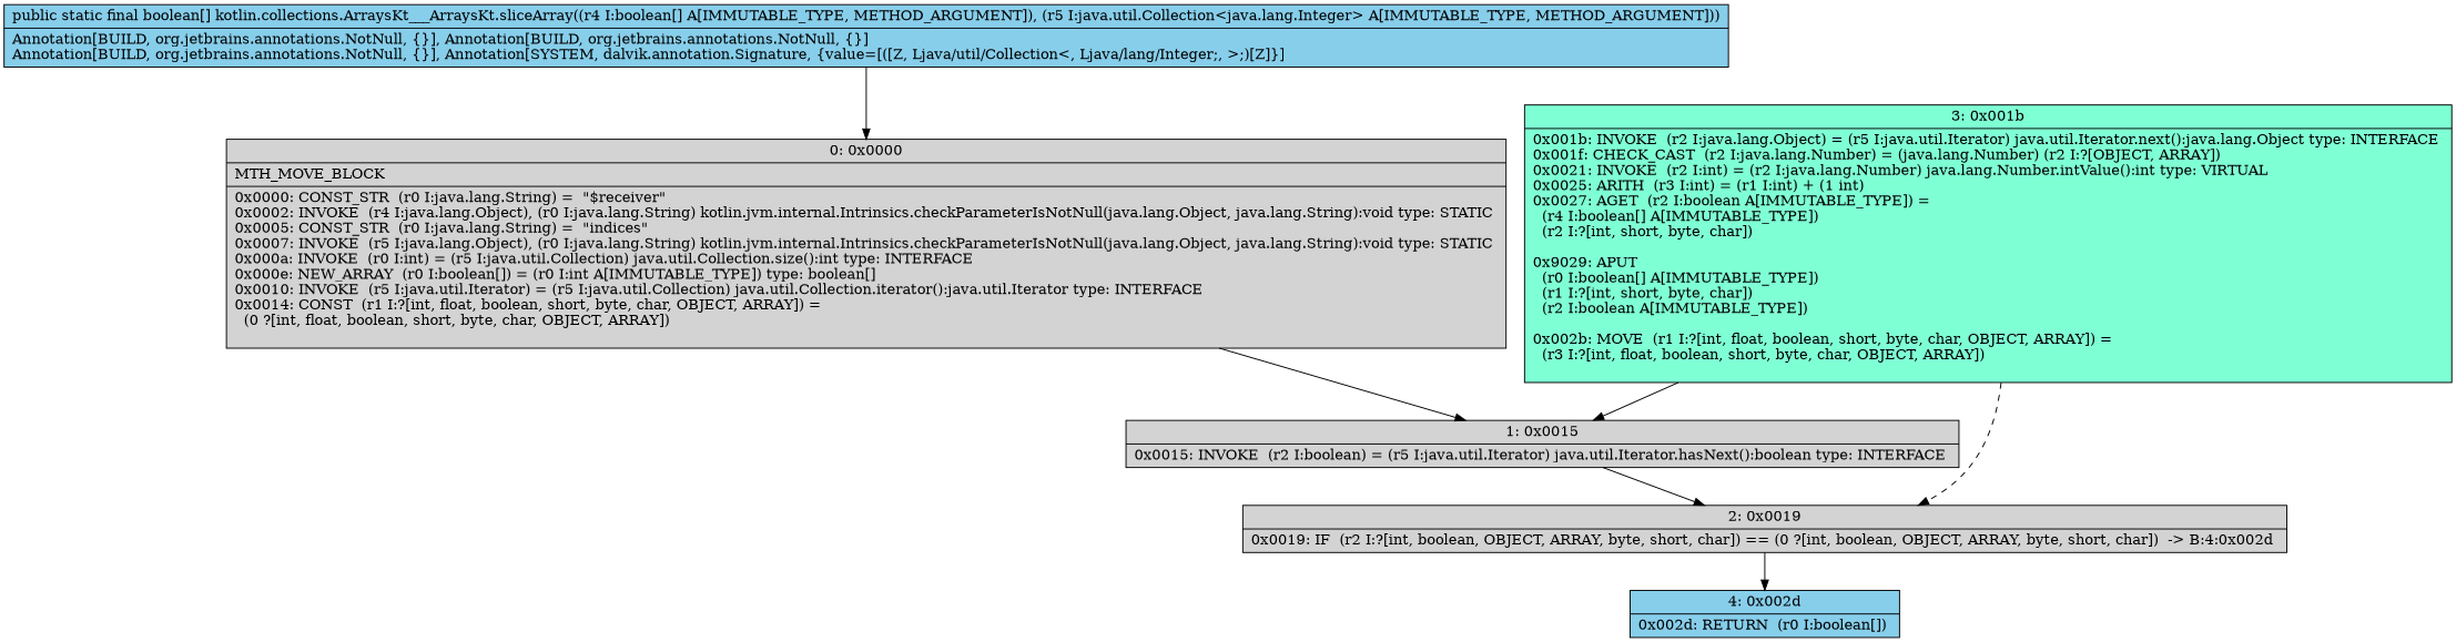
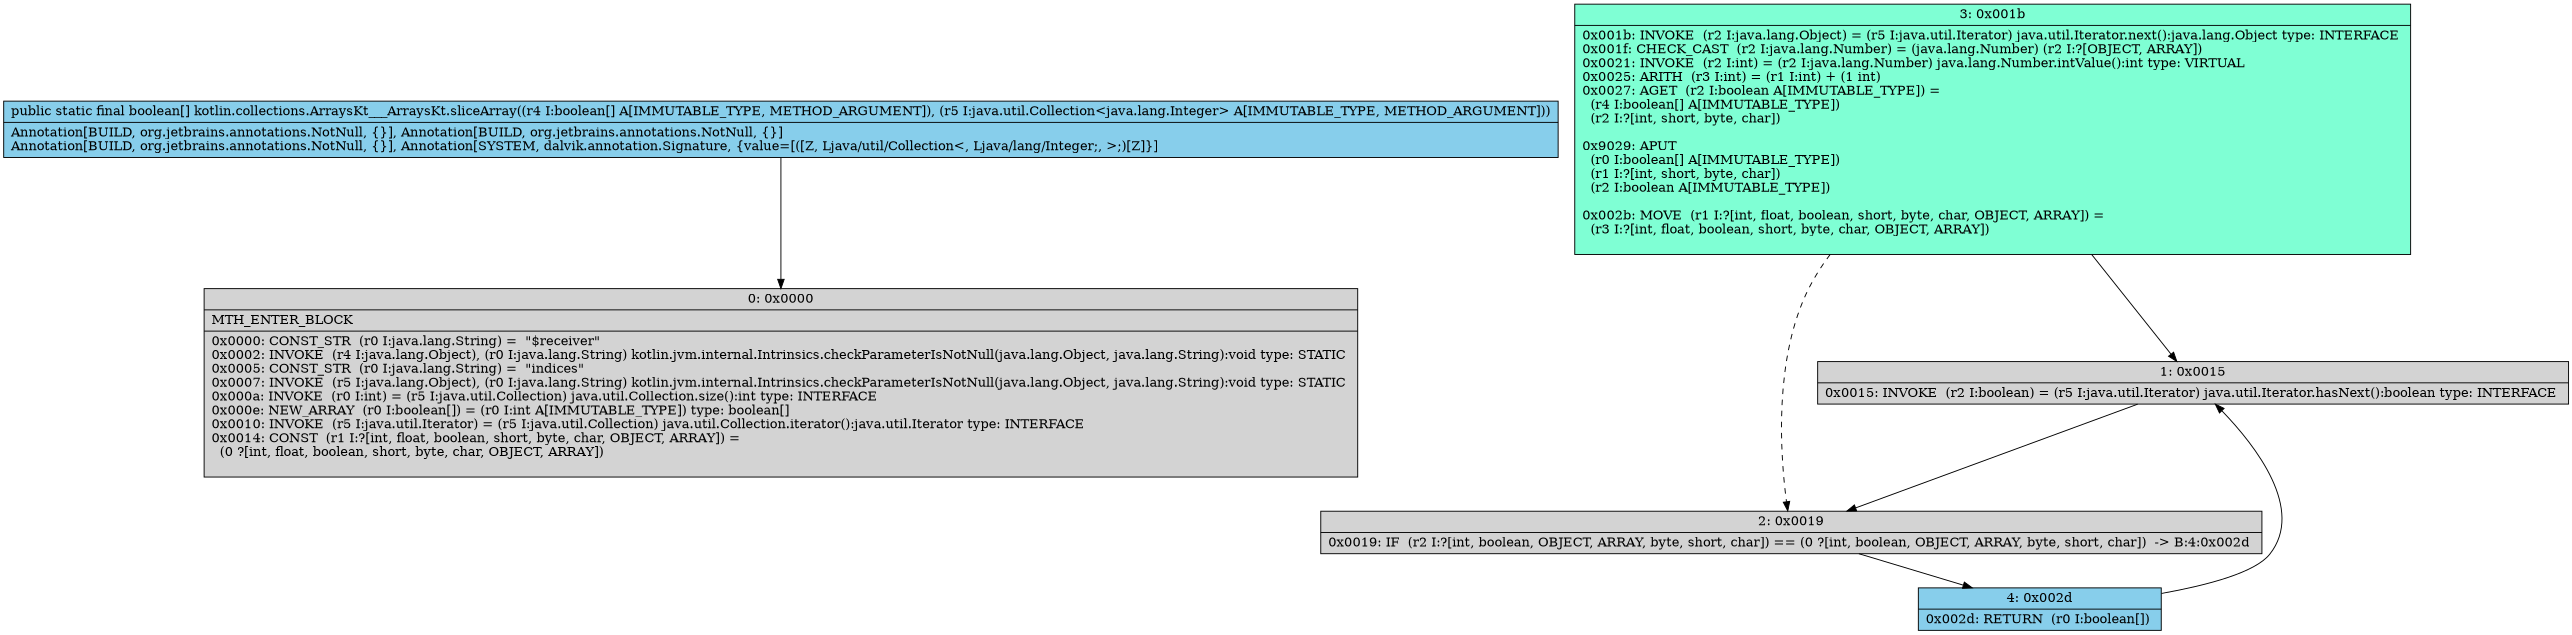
  digraph {
    node [fillcolor=lightgrey shape=record style=filled]
-   n1 [label="{0\:\ 0x0000|MTH_MOVE_BLOCK\l|0x0000: CONST_STR  (r0 I:java.lang.String) =  \"$receiver\" \l0x0002: INVOKE  (r4 I:java.lang.Object), (r0 I:java.lang.String) kotlin.jvm.internal.Intrinsics.checkParameterIsNotNull(java.lang.Object, java.lang.String):void type: STATIC \l0x0005: CONST_STR  (r0 I:java.lang.String) =  \"indices\" \l0x0007: INVOKE  (r5 I:java.lang.Object), (r0 I:java.lang.String) kotlin.jvm.internal.Intrinsics.checkParameterIsNotNull(java.lang.Object, java.lang.String):void type: STATIC \l0x000a: INVOKE  (r0 I:int) = (r5 I:java.util.Collection) java.util.Collection.size():int type: INTERFACE \l0x000e: NEW_ARRAY  (r0 I:boolean[]) = (r0 I:int A[IMMUTABLE_TYPE]) type: boolean[] \l0x0010: INVOKE  (r5 I:java.util.Iterator) = (r5 I:java.util.Collection) java.util.Collection.iterator():java.util.Iterator type: INTERFACE \l0x0014: CONST  (r1 I:?[int, float, boolean, short, byte, char, OBJECT, ARRAY]) = \l  (0 ?[int, float, boolean, short, byte, char, OBJECT, ARRAY])\l \l}"]
+   n1 [label="{0\:\ 0x0000|MTH_ENTER_BLOCK\l|0x0000: CONST_STR  (r0 I:java.lang.String) =  \"$receiver\" \l0x0002: INVOKE  (r4 I:java.lang.Object), (r0 I:java.lang.String) kotlin.jvm.internal.Intrinsics.checkParameterIsNotNull(java.lang.Object, java.lang.String):void type: STATIC \l0x0005: CONST_STR  (r0 I:java.lang.String) =  \"indices\" \l0x0007: INVOKE  (r5 I:java.lang.Object), (r0 I:java.lang.String) kotlin.jvm.internal.Intrinsics.checkParameterIsNotNull(java.lang.Object, java.lang.String):void type: STATIC \l0x000a: INVOKE  (r0 I:int) = (r5 I:java.util.Collection) java.util.Collection.size():int type: INTERFACE \l0x000e: NEW_ARRAY  (r0 I:boolean[]) = (r0 I:int A[IMMUTABLE_TYPE]) type: boolean[] \l0x0010: INVOKE  (r5 I:java.util.Iterator) = (r5 I:java.util.Collection) java.util.Collection.iterator():java.util.Iterator type: INTERFACE \l0x0014: CONST  (r1 I:?[int, float, boolean, short, byte, char, OBJECT, ARRAY]) = \l  (0 ?[int, float, boolean, short, byte, char, OBJECT, ARRAY])\l \l}"]
    n2 [label="{1\:\ 0x0015|0x0015: INVOKE  (r2 I:boolean) = (r5 I:java.util.Iterator) java.util.Iterator.hasNext():boolean type: INTERFACE \l}"]
    n3 [label="{2\:\ 0x0019|0x0019: IF  (r2 I:?[int, boolean, OBJECT, ARRAY, byte, short, char]) == (0 ?[int, boolean, OBJECT, ARRAY, byte, short, char])  \-\> B:4:0x002d \l}"]
    n4 [fillcolor=skyblue label="{4\:\ 0x002d|0x002d: RETURN  (r0 I:boolean[]) \l}"]
    n5 [fillcolor=aquamarine label="{3\:\ 0x001b|0x001b: INVOKE  (r2 I:java.lang.Object) = (r5 I:java.util.Iterator) java.util.Iterator.next():java.lang.Object type: INTERFACE \l0x001f: CHECK_CAST  (r2 I:java.lang.Number) = (java.lang.Number) (r2 I:?[OBJECT, ARRAY]) \l0x0021: INVOKE  (r2 I:int) = (r2 I:java.lang.Number) java.lang.Number.intValue():int type: VIRTUAL \l0x0025: ARITH  (r3 I:int) = (r1 I:int) + (1 int) \l0x0027: AGET  (r2 I:boolean A[IMMUTABLE_TYPE]) = \l  (r4 I:boolean[] A[IMMUTABLE_TYPE])\l  (r2 I:?[int, short, byte, char])\l \l0x9029: APUT  \l  (r0 I:boolean[] A[IMMUTABLE_TYPE])\l  (r1 I:?[int, short, byte, char])\l  (r2 I:boolean A[IMMUTABLE_TYPE])\l \l0x002b: MOVE  (r1 I:?[int, float, boolean, short, byte, char, OBJECT, ARRAY]) = \l  (r3 I:?[int, float, boolean, short, byte, char, OBJECT, ARRAY])\l \l}"]
    n6 [fillcolor=skyblue label="{public static final boolean[] kotlin.collections.ArraysKt___ArraysKt.sliceArray((r4 I:boolean[] A[IMMUTABLE_TYPE, METHOD_ARGUMENT]), (r5 I:java.util.Collection\<java.lang.Integer\> A[IMMUTABLE_TYPE, METHOD_ARGUMENT]))  | Annotation[BUILD, org.jetbrains.annotations.NotNull, \{\}], Annotation[BUILD, org.jetbrains.annotations.NotNull, \{\}]\lAnnotation[BUILD, org.jetbrains.annotations.NotNull, \{\}], Annotation[SYSTEM, dalvik.annotation.Signature, \{value=[([Z, Ljava\/util\/Collection\<, Ljava\/lang\/Integer;, \>;)[Z]\}]\l}"]
-   n1 -> n2
+   n4 -> n2
    n2 -> n3
    n3 -> n4
    n5 -> n2
    n5 -> n3 [style=dashed]
    n6 -> n1
  }
